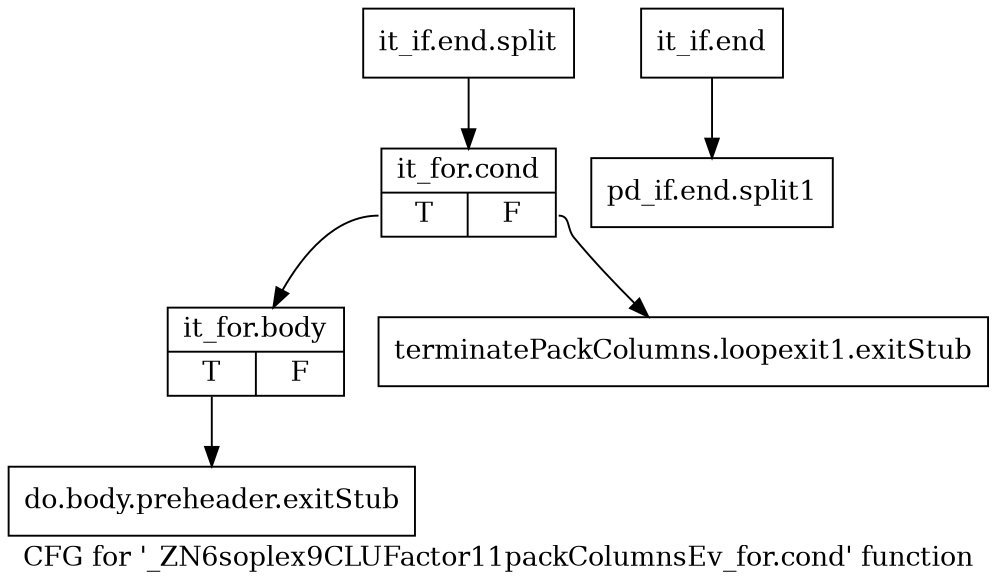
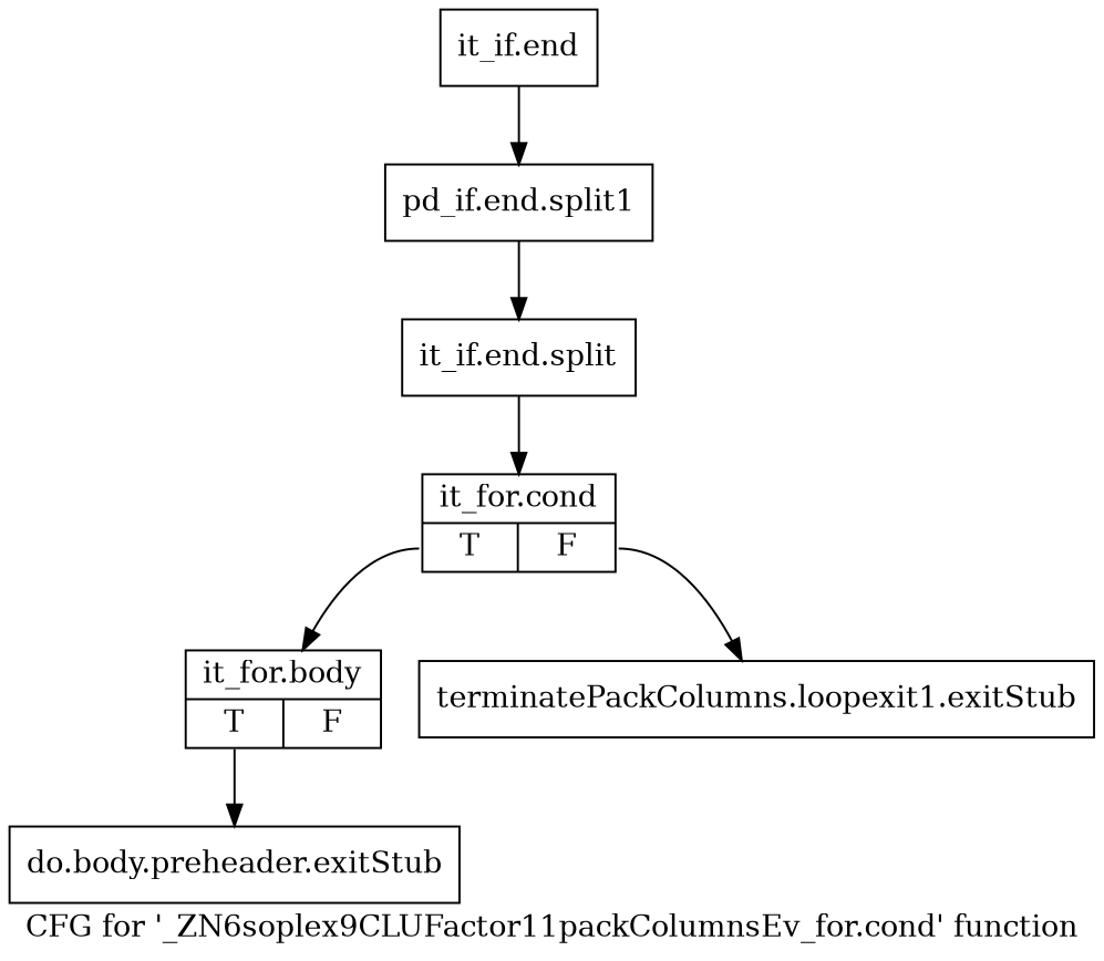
  digraph {
    label="CFG for '_ZN6soplex9CLUFactor11packColumnsEv_for.cond' function"
    node [shape=record]
    n1 [label="{it_for.cond|{<s0>T|<s1>F}}"]
    n2 [label="{terminatePackColumns.loopexit1.exitStub}"]
    n3 [label="{it_for.body|{<s0>T|<s1>F}}"]
    n4 [label="{do.body.preheader.exitStub}"]
    n5 [label="{it_if.end}"]
    n6 [label="{pd_if.end.split1}"]
    n7 [label="{it_if.end.split}"]
    n1 -> n2 [tailport=s1]
    n1 -> n3 [tailport=s0]
    n3 -> n4 [tailport=s0]
    n5 -> n6
+   n6 -> n7
    n7 -> n1
  }
